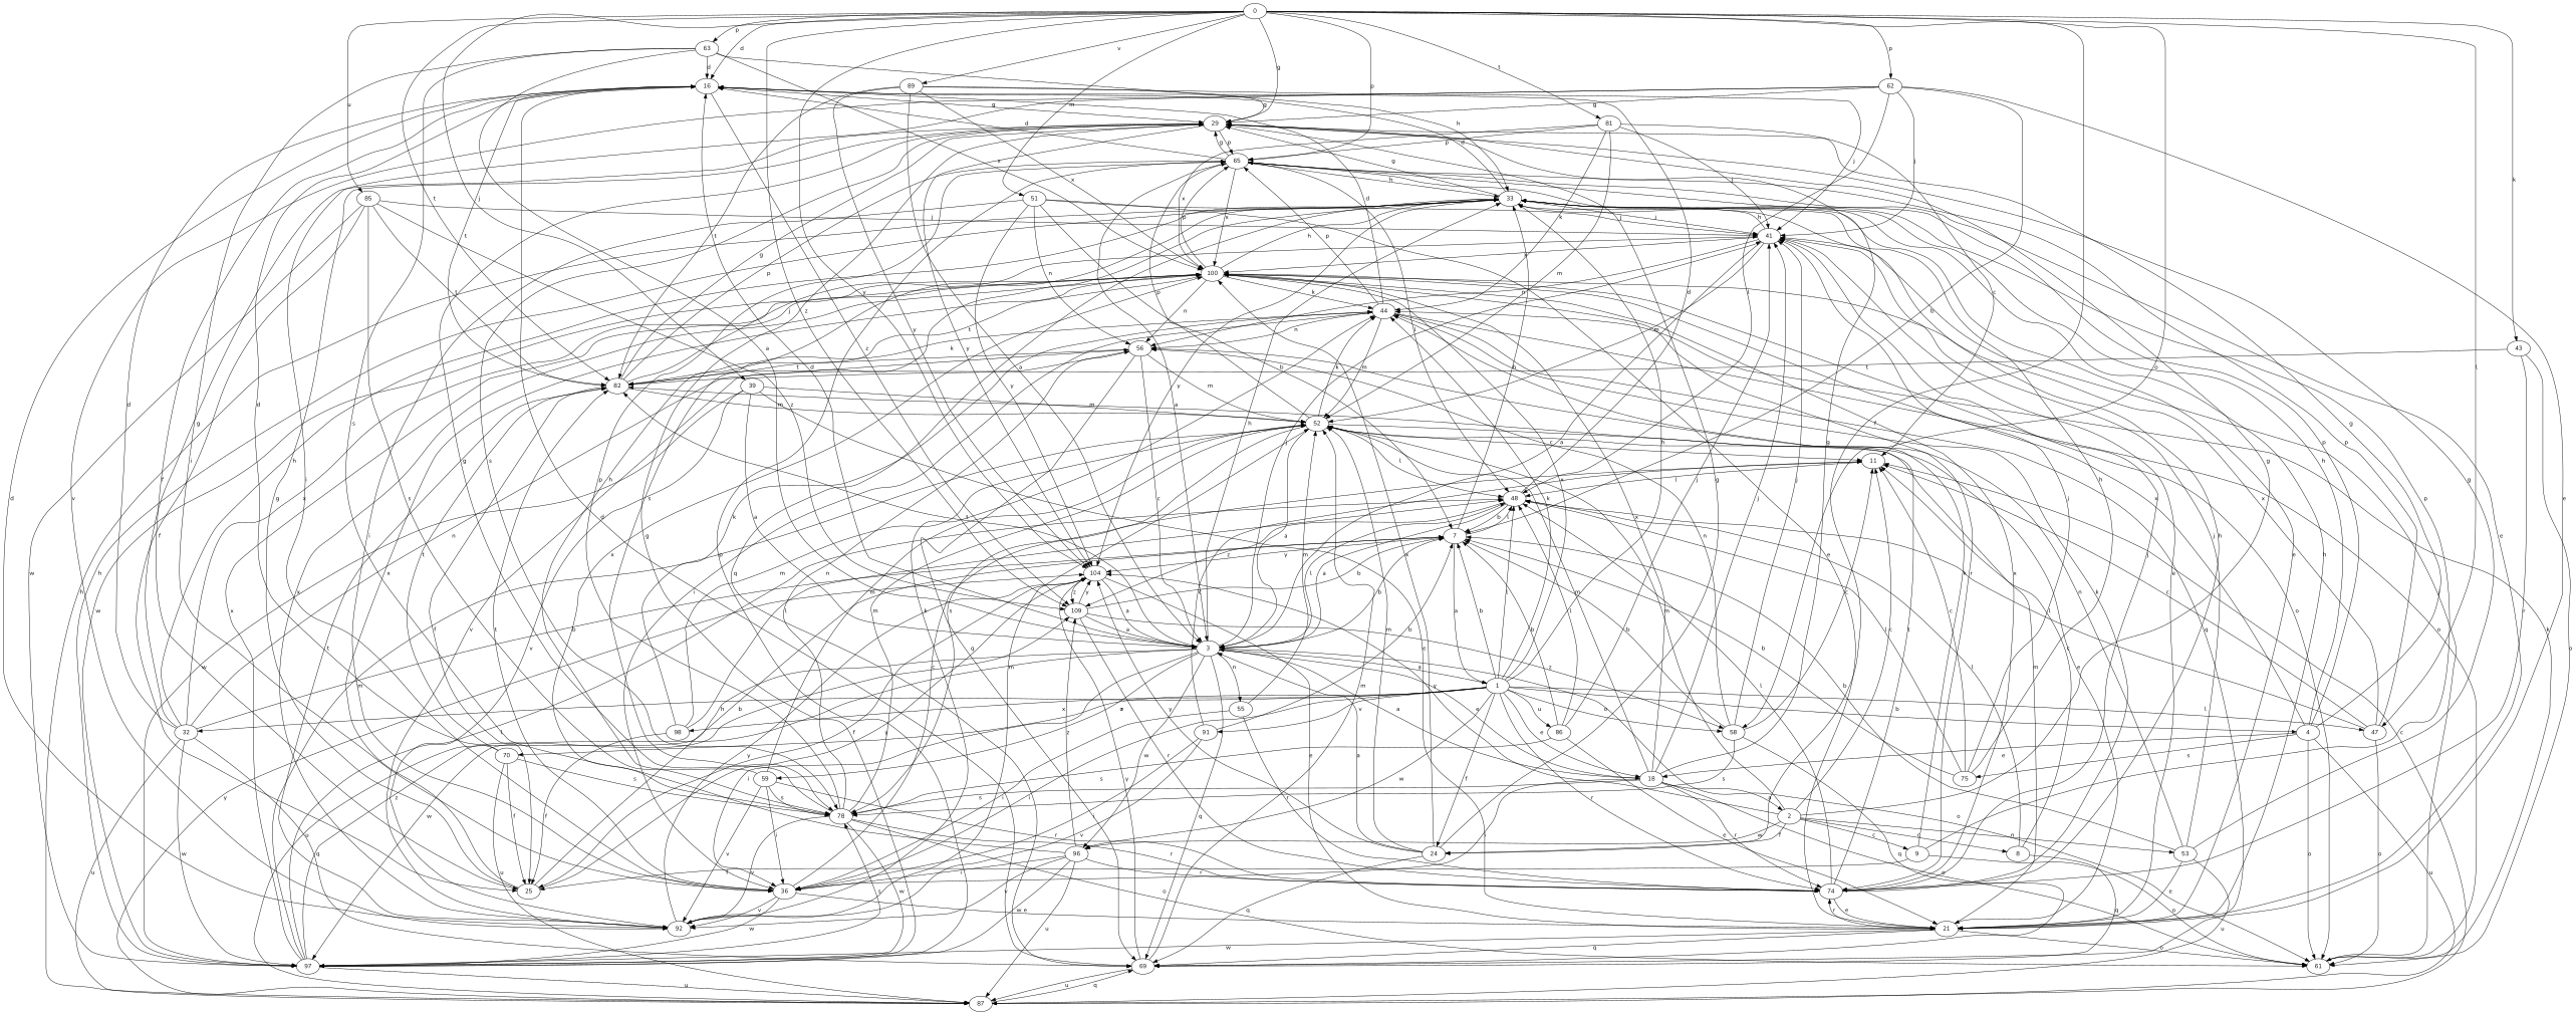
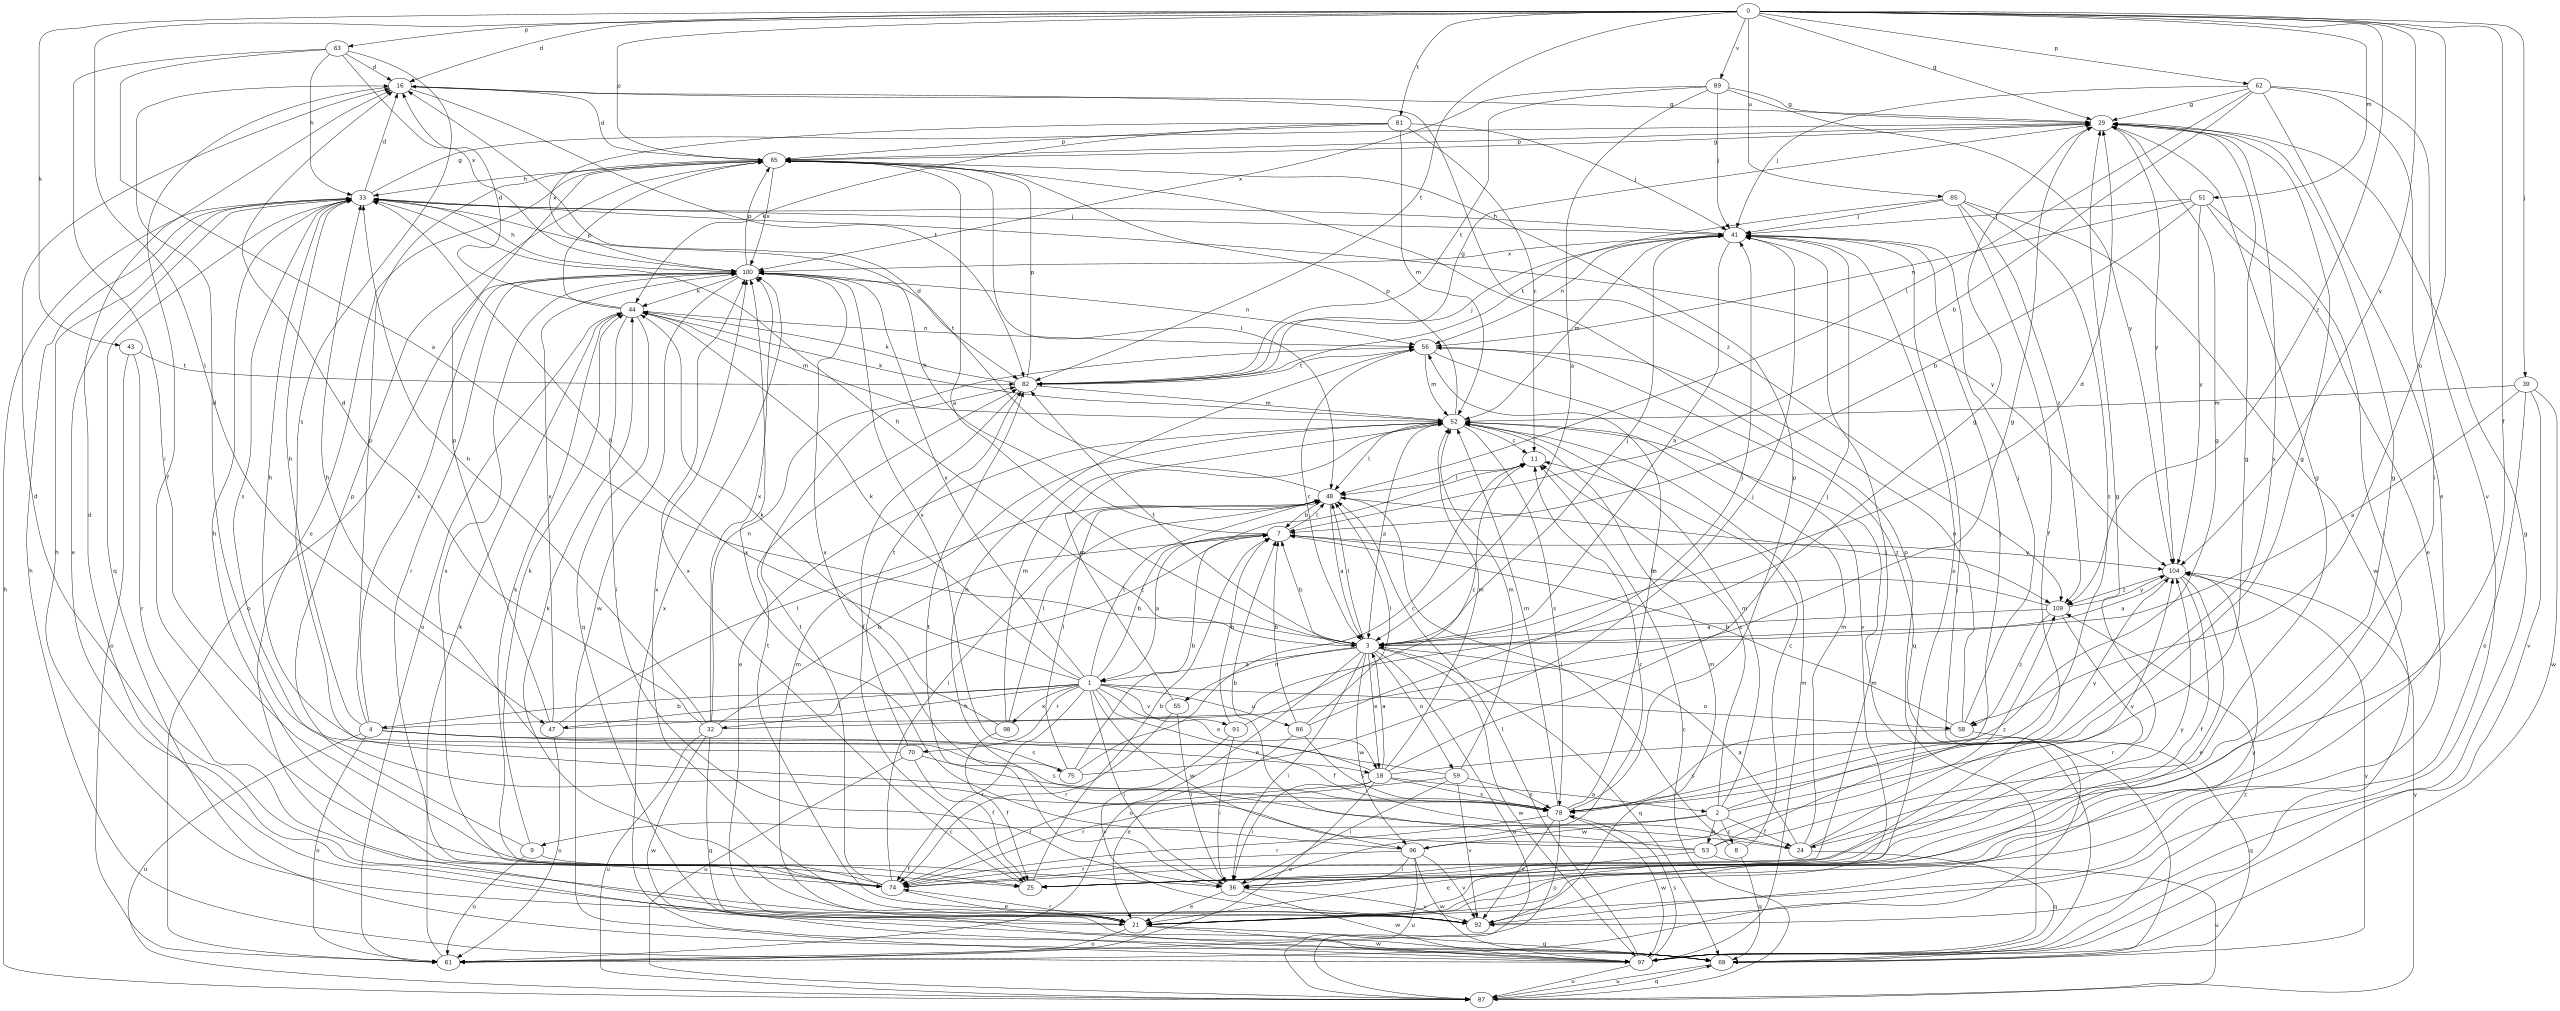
  strict digraph {
    fontname=Nunito
    node [fontname=Nunito]
    edge [fontname=Nunito]
    0
    16
    24
    29
    39
    43
    47
    51
    58
    62
    63
    65
    81
    82
    85
    89
    104
    109
    25
    100
    52
    3
    69
    78
    97
    92
    21
    74
    61
    48
    11
    7
    36
    41
    56
    33
    44
    1
    4
    18
    32
    70
    86
    91
    96
    98
    87
    75
    2
    8
    9
    53
    55
    59
    0 -> 16 [label=d]
    0 -> 24 [label=f]
    0 -> 29 [label=g]
    0 -> 39 [label=j]
    0 -> 43 [label=k]
    0 -> 47 [label=l]
    0 -> 51 [label=m]
    0 -> 58 [label=o]
    0 -> 62 [label=p]
    0 -> 63 [label=p]
    0 -> 65 [label=p]
    0 -> 81 [label=t]
    0 -> 82 [label=t]
    0 -> 85 [label=u]
    0 -> 89 [label=v]
    0 -> 104 [label=y]
    0 -> 109 [label=z]
    16 -> 29 [label=g]
    16 -> 82 [label=t]
    16 -> 109 [label=z]
    16 -> 25 [label=f]
    24 -> 29 [label=g]
    24 -> 104 [label=y]
    24 -> 100 [label=x]
    24 -> 52 [label=m]
    24 -> 3 [label=a]
    24 -> 69 [label=q]
    29 -> 65 [label=p]
    29 -> 104 [label=y]
    29 -> 78 [label=s]
    39 -> 52 [label=m]
    39 -> 3 [label=a]
    39 -> 97 [label=w]
    39 -> 92 [label=v]
    39 -> 21 [label=e]
    43 -> 82 [label=t]
    43 -> 74 [label=r]
    43 -> 61 [label=o]
    47 -> 65 [label=p]
    47 -> 100 [label=x]
    47 -> 61 [label=o]
    47 -> 48 [label=l]
    47 -> 11 [label=c]
    51 -> 104 [label=y]
    51 -> 21 [label=e]
    51 -> 7 [label=b]
    51 -> 36 [label=i]
    51 -> 41 [label=j]
    51 -> 56 [label=n]
    58 -> 69 [label=q]
    58 -> 78 [label=s]
-   58 -> 11 [label=c]
    58 -> 7 [label=b]
    58 -> 41 [label=j]
    58 -> 56 [label=n]
    62 -> 29 [label=g]
    62 -> 92 [label=v]
    62 -> 21 [label=e]
    62 -> 48 [label=l]
    62 -> 7 [label=b]
    62 -> 36 [label=i]
    62 -> 41 [label=j]
    63 -> 16 [label=d]
    63 -> 100 [label=x]
    63 -> 3 [label=a]
    63 -> 78 [label=s]
    63 -> 36 [label=i]
    63 -> 33 [label=h]
    65 -> 16 [label=d]
    65 -> 29 [label=g]
    65 -> 100 [label=x]
    65 -> 3 [label=a]
    65 -> 21 [label=e]
    65 -> 48 [label=l]
    65 -> 33 [label=h]
    81 -> 65 [label=p]
    81 -> 100 [label=x]
    81 -> 52 [label=m]
    81 -> 11 [label=c]
    81 -> 41 [label=j]
    81 -> 44 [label=k]
    82 -> 29 [label=g]
    82 -> 65 [label=p]
    82 -> 25 [label=f]
    82 -> 52 [label=m]
    82 -> 41 [label=j]
    82 -> 44 [label=k]
    85 -> 82 [label=t]
    85 -> 109 [label=z]
    85 -> 25 [label=f]
    85 -> 78 [label=s]
    85 -> 97 [label=w]
    85 -> 41 [label=j]
    89 -> 29 [label=g]
    89 -> 82 [label=t]
    89 -> 104 [label=y]
    89 -> 100 [label=x]
    89 -> 3 [label=a]
    89 -> 41 [label=j]
    104 -> 109 [label=z]
    104 -> 25 [label=f]
    104 -> 3 [label=a]
    104 -> 21 [label=e]
    109 -> 58 [label=z]
    109 -> 104 [label=y]
    109 -> 3 [label=a]
    109 -> 74 [label=r]
    109 -> 7 [label=b]
    25 -> 29 [label=g]
    25 -> 104 [label=y]
    25 -> 100 [label=x]
    25 -> 7 [label=b]
    100 -> 65 [label=p]
    100 -> 82 [label=t]
    100 -> 97 [label=w]
    100 -> 74 [label=r]
    100 -> 61 [label=o]
    100 -> 56 [label=n]
    100 -> 33 [label=h]
    100 -> 44 [label=k]
    52 -> 65 [label=p]
    52 -> 3 [label=a]
    52 -> 78 [label=s]
    52 -> 21 [label=e]
    52 -> 48 [label=l]
    52 -> 11 [label=c]
    52 -> 44 [label=k]
-   3 -> 16 [label=d]
+   3 -> 29 [label=d]
    3 -> 82 [label=t]
    3 -> 69 [label=q]
    3 -> 97 [label=w]
    3 -> 61 [label=o]
    3 -> 48 [label=l]
    3 -> 7 [label=b]
    3 -> 36 [label=i]
    3 -> 41 [label=j]
    3 -> 33 [label=h]
    3 -> 1 [label=a]
    3 -> 18 [label=e]
    3 -> 96 [label=w]
    3 -> 87 [label=u]
    3 -> 55 [label=n]
    3 -> 59 [label=o]
    69 -> 16 [label=d]
    69 -> 104 [label=y]
    69 -> 52 [label=m]
    69 -> 87 [label=u]
    78 -> 29 [label=g]
    78 -> 65 [label=p]
    78 -> 52 [label=m]
    78 -> 97 [label=w]
    78 -> 92 [label=v]
    78 -> 74 [label=r]
    78 -> 61 [label=o]
    78 -> 56 [label=n]
    97 -> 29 [label=g]
    97 -> 65 [label=p]
    97 -> 109 [label=z]
    97 -> 100 [label=x]
    97 -> 52 [label=m]
    97 -> 78 [label=s]
    97 -> 48 [label=l]
    97 -> 33 [label=h]
    97 -> 87 [label=u]
    92 -> 16 [label=d]
    92 -> 82 [label=t]
    92 -> 104 [label=y]
    92 -> 100 [label=x]
    92 -> 52 [label=m]
    92 -> 44 [label=k]
    21 -> 52 [label=m]
    21 -> 69 [label=q]
    21 -> 97 [label=w]
    21 -> 74 [label=r]
    21 -> 61 [label=o]
    21 -> 33 [label=h]
    74 -> 82 [label=t]
    74 -> 100 [label=x]
    74 -> 21 [label=e]
    74 -> 48 [label=l]
    74 -> 41 [label=j]
    74 -> 33 [label=h]
    74 -> 44 [label=k]
    61 -> 41 [label=j]
    61 -> 44 [label=k]
    48 -> 16 [label=d]
    48 -> 109 [label=z]
    48 -> 3 [label=a]
    48 -> 7 [label=b]
    11 -> 48 [label=l]
    7 -> 104 [label=y]
    7 -> 48 [label=l]
    7 -> 33 [label=h]
    7 -> 1 [label=a]
    36 -> 82 [label=t]
    36 -> 97 [label=w]
    36 -> 92 [label=v]
    36 -> 21 [label=e]
    36 -> 11 [label=c]
    41 -> 100 [label=x]
    41 -> 52 [label=m]
    41 -> 3 [label=a]
    41 -> 21 [label=e]
    41 -> 56 [label=n]
    41 -> 33 [label=h]
    56 -> 82 [label=t]
    56 -> 52 [label=m]
    56 -> 3 [label=c]
    56 -> 69 [label=q]
    56 -> 92 [label=v]
    33 -> 16 [label=d]
    33 -> 29 [label=g]
    33 -> 104 [label=y]
    33 -> 69 [label=q]
    33 -> 78 [label=s]
    33 -> 21 [label=e]
    33 -> 41 [label=j]
    44 -> 16 [label=d]
    44 -> 65 [label=p]
    44 -> 52 [label=m]
    44 -> 69 [label=q]
    44 -> 61 [label=o]
    44 -> 36 [label=i]
    44 -> 56 [label=n]
    1 -> 24 [label=f]
    1 -> 47 [label=l]
    1 -> 58 [label=o]
    1 -> 100 [label=x]
    1 -> 74 [label=r]
    1 -> 48 [label=l]
    1 -> 7 [label=b]
    1 -> 36 [label=i]
    1 -> 33 [label=h]
    1 -> 44 [label=k]
    1 -> 4 [label=b]
    1 -> 18 [label=e]
    1 -> 32 [label=h]
    1 -> 70 [label=r]
    1 -> 86 [label=u]
    1 -> 91 [label=v]
    1 -> 96 [label=w]
    1 -> 98 [label=x]
    4 -> 29 [label=g]
    4 -> 65 [label=p]
    4 -> 100 [label=x]
    4 -> 61 [label=o]
    4 -> 33 [label=h]
    4 -> 18 [label=e]
    4 -> 87 [label=u]
    4 -> 75 [label=s]
    18 -> 29 [label=g]
    18 -> 100 [label=x]
    18 -> 52 [label=m]
    18 -> 3 [label=a]
    18 -> 78 [label=s]
    18 -> 74 [label=r]
    18 -> 61 [label=o]
    18 -> 36 [label=i]
    18 -> 41 [label=j]
    18 -> 2 [label=a]
    32 -> 16 [label=d]
    32 -> 29 [label=g]
    32 -> 100 [label=x]
    32 -> 69 [label=q]
    32 -> 97 [label=w]
    32 -> 7 [label=b]
    32 -> 56 [label=n]
    32 -> 33 [label=h]
    32 -> 87 [label=u]
    70 -> 16 [label=d]
    70 -> 82 [label=t]
    70 -> 25 [label=f]
    70 -> 78 [label=s]
    70 -> 87 [label=u]
    86 -> 78 [label=s]
    86 -> 21 [label=e]
    86 -> 48 [label=l]
    86 -> 7 [label=b]
    86 -> 41 [label=j]
    91 -> 92 [label=v]
    91 -> 11 [label=c]
    91 -> 7 [label=b]
    91 -> 36 [label=i]
    96 -> 109 [label=z]
    96 -> 100 [label=x]
    96 -> 97 [label=w]
    96 -> 92 [label=v]
    96 -> 74 [label=r]
    96 -> 36 [label=i]
    96 -> 87 [label=u]
    98 -> 25 [label=f]
    98 -> 52 [label=m]
    98 -> 48 [label=l]
    98 -> 44 [label=k]
    87 -> 104 [label=y]
    87 -> 69 [label=q]
    87 -> 11 [label=c]
    87 -> 33 [label=h]
    75 -> 48 [label=l]
    75 -> 11 [label=c]
    75 -> 7 [label=b]
    75 -> 41 [label=j]
    75 -> 33 [label=h]
    2 -> 24 [label=f]
    2 -> 29 [label=g]
    2 -> 104 [label=y]
    2 -> 52 [label=m]
    2 -> 11 [label=c]
    2 -> 96 [label=w]
    2 -> 8 [label=c]
    2 -> 9 [label=c]
    2 -> 53 [label=n]
    8 -> 69 [label=q]
    8 -> 48 [label=l]
    8 -> 11 [label=c]
    9 -> 65 [label=p]
    9 -> 25 [label=f]
    9 -> 61 [label=o]
    9 -> 44 [label=k]
    53 -> 29 [label=g]
    53 -> 21 [label=e]
    53 -> 7 [label=b]
    53 -> 41 [label=j]
    53 -> 56 [label=n]
    53 -> 87 [label=u]
    55 -> 52 [label=m]
    55 -> 74 [label=r]
    55 -> 36 [label=i]
    59 -> 52 [label=m]
    59 -> 78 [label=s]
    59 -> 92 [label=v]
    59 -> 74 [label=r]
    59 -> 36 [label=i]
    59 -> 33 [label=h]
  }
